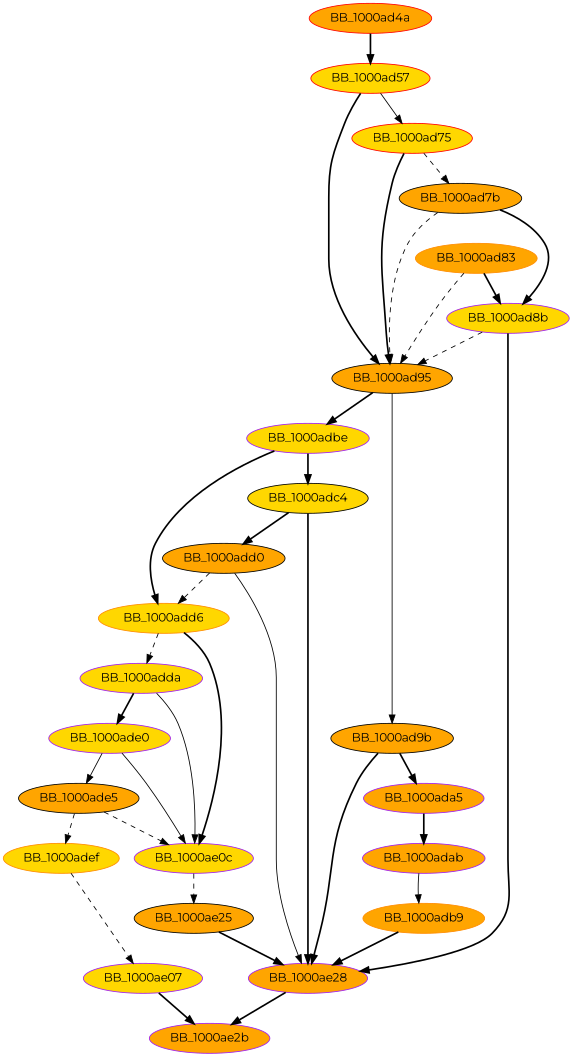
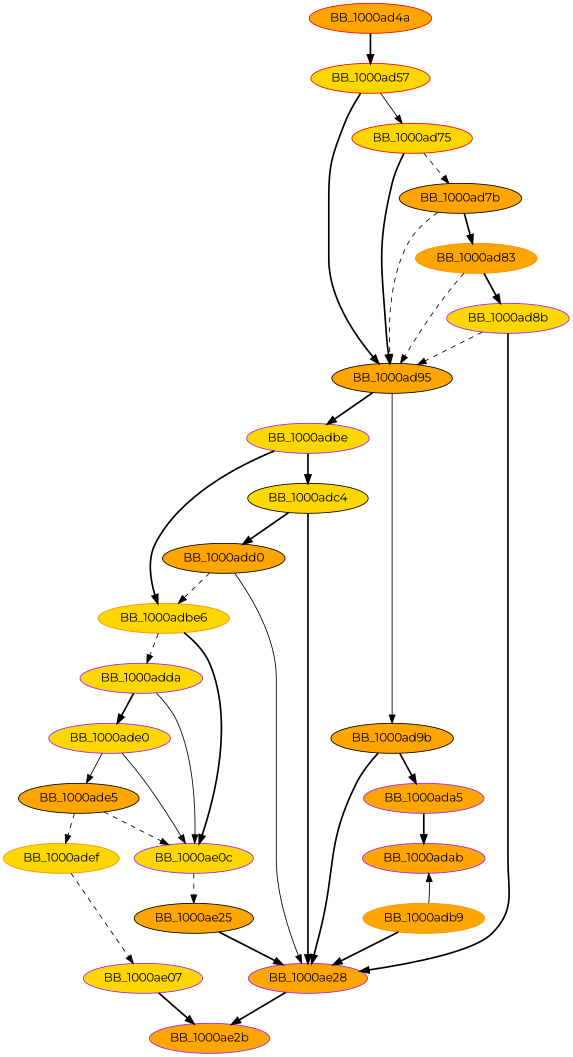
  digraph {
    fontname=Montserrat
    node [color=purple fillcolor=orange fontname=Montserrat style=filled]
    edge [fontname=Montserrat style=bold]
    BB_1000ad4a [color=red]
    BB_1000ad57 [color=red fillcolor=gold]
    BB_1000ad75 [color=red fillcolor=gold]
    BB_1000ad95 [color=black]
    BB_1000ad7b [color=black]
    BB_1000ad9b [color=black]
    BB_1000adbe [fillcolor=gold]
    BB_1000ad83 [color=darkorange]
    BB_1000ae28
    BB_1000ada5
    BB_1000adc4 [color=black fillcolor=gold]
-   BB_1000add6 [color=darkorange fillcolor=gold]
+   BB_1000add6 [color=darkorange fillcolor=gold label=BB_1000adbe6]
    BB_1000ad8b [fillcolor=gold]
    BB_1000ae2b
    BB_1000adab
    BB_1000add0 [color=black]
    BB_1000adda [fillcolor=gold]
    BB_1000ae0c [fillcolor=gold]
    BB_1000adb9 [color=darkorange]
    BB_1000ade0 [fillcolor=gold]
    BB_1000ae25 [color=black]
    BB_1000ade5 [color=black]
    BB_1000adef [color=darkorange fillcolor=gold]
    BB_1000ae07 [fillcolor=gold]
    BB_1000ad4a -> BB_1000ad57
    BB_1000ad57 -> BB_1000ad75 [style=solid]
    BB_1000ad57 -> BB_1000ad95
    BB_1000ad75 -> BB_1000ad95
    BB_1000ad75 -> BB_1000ad7b [style=dashed]
    BB_1000ad95 -> BB_1000ad9b [style=solid]
    BB_1000ad95 -> BB_1000adbe
    BB_1000ad7b -> BB_1000ad95 [style=dashed]
-   BB_1000ad7b -> BB_1000ad8b
+   BB_1000ad7b -> BB_1000ad83
    BB_1000ad9b -> BB_1000ae28
    BB_1000ad9b -> BB_1000ada5
    BB_1000adbe -> BB_1000adc4
    BB_1000adbe -> BB_1000add6
    BB_1000ad83 -> BB_1000ad95 [style=dashed]
    BB_1000ad83 -> BB_1000ad8b
    BB_1000ae28 -> BB_1000ae2b
    BB_1000ada5 -> BB_1000adab
    BB_1000adc4 -> BB_1000ae28
    BB_1000adc4 -> BB_1000add0
    BB_1000add6 -> BB_1000adda [style=dashed]
    BB_1000add6 -> BB_1000ae0c
    BB_1000ad8b -> BB_1000ad95 [style=dashed]
    BB_1000ad8b -> BB_1000ae28
-   BB_1000adab -> BB_1000adb9 [style=solid]
+   BB_1000adb9 -> BB_1000adab [style=solid]
    BB_1000add0 -> BB_1000ae28 [style=solid]
    BB_1000add0 -> BB_1000add6 [style=dashed]
    BB_1000adda -> BB_1000ae0c [style=solid]
    BB_1000adda -> BB_1000ade0
    BB_1000ae0c -> BB_1000ae25 [style=dashed]
    BB_1000adb9 -> BB_1000ae28
    BB_1000ade0 -> BB_1000ae0c [style=solid]
    BB_1000ade0 -> BB_1000ade5 [style=solid]
    BB_1000ae25 -> BB_1000ae28
    BB_1000ade5 -> BB_1000ae0c [style=dashed]
    BB_1000ade5 -> BB_1000adef [style=dashed]
    BB_1000adef -> BB_1000ae07 [style=dashed]
    BB_1000ae07 -> BB_1000ae2b
  }
